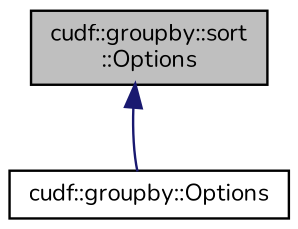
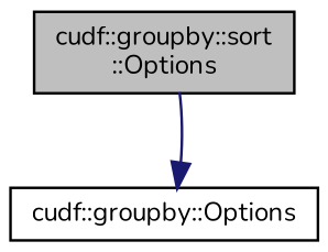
  digraph {
    fontname=Nunito
    node [color=black fontname=Nunito fontsize=10 shape=record style=filled]
    n1 [fillcolor=grey75 fontcolor=black height=0.2 label="cudf::groupby::sort\l::Options" width=0.4]
    n2 [fillcolor=white height=0.2 label="cudf::groupby::Options" width=0.4]
-   n1 -> n2 [color=midnightblue dir=back fontname=Nunito fontsize=10 labelfontname=Helvetica labelfontsize=10 style=solid]
+   n2 -> n1 [color=midnightblue dir=back fontname=Nunito fontsize=10 labelfontname=Helvetica labelfontsize=10 style=solid]
  }
